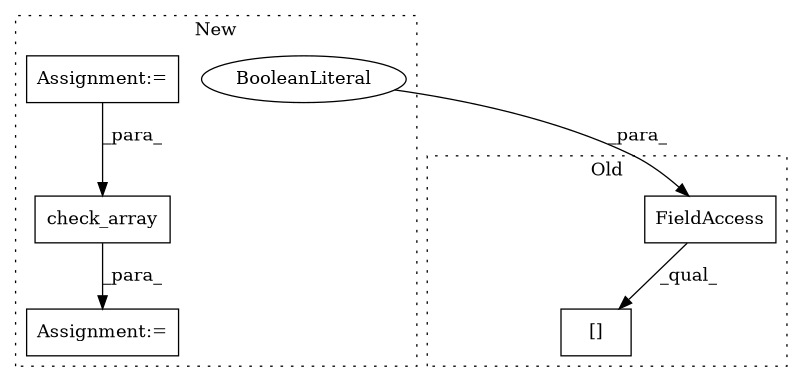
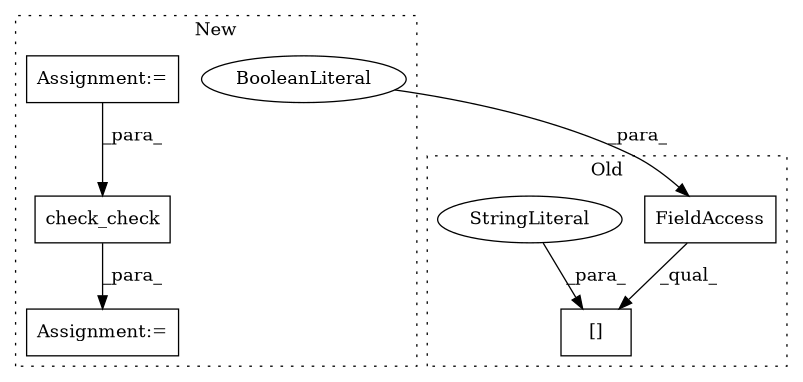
  digraph {
    node [a=7 l="12,1" shape=box]
    n1 [a=2 label="[]" s="5137,5158"]
    n2 [a=22 l=11 label=FieldAccess s=5137]
-   n4 [a=32 label=check_array s="4906,4925"]
+   n3 [a=45 l=9 label=StringLiteral s=5149 shape=ellipse]
+   n4 [a=32 label=check_check s="4906,4925"]
    n5 [l=1 label="Assignment:=" s=4905]
    n6 [a=9 l=5 label=BooleanLiteral s=4920 shape=ellipse]
    n7 [l=1 label="Assignment:=" s=4832]
    subgraph cluster_1 {
      label=Old
      style=dotted
      n1
      n2
+     n3
    }
    subgraph cluster_2 {
      label=New
      style=dotted
      n4
      n5
      n6
      n7
    }
    n2 -> n1 [label=_qual_]
+   n3 -> n1 [label=_para_]
    n4 -> n5 [label=_para_]
    n6 -> n2 [label=_para_]
    n7 -> n4 [label=_para_]
  }
